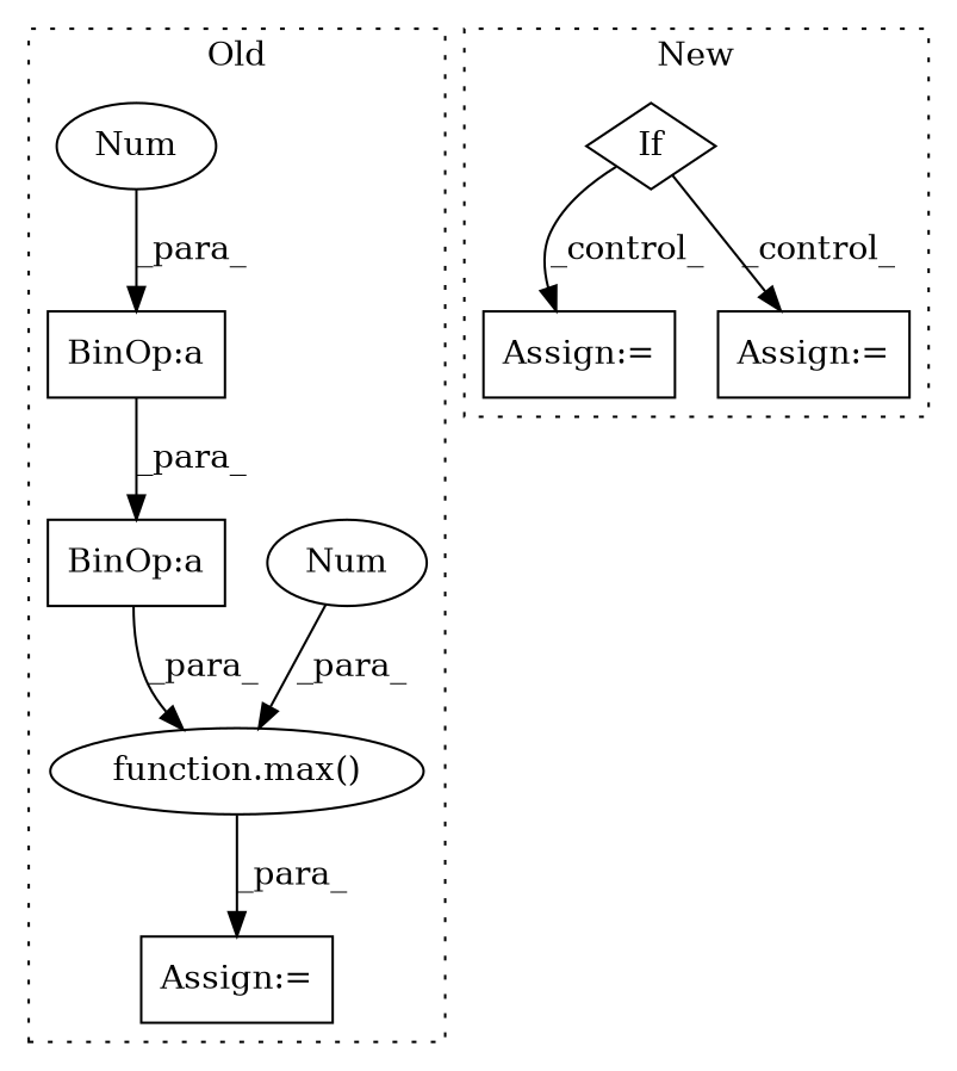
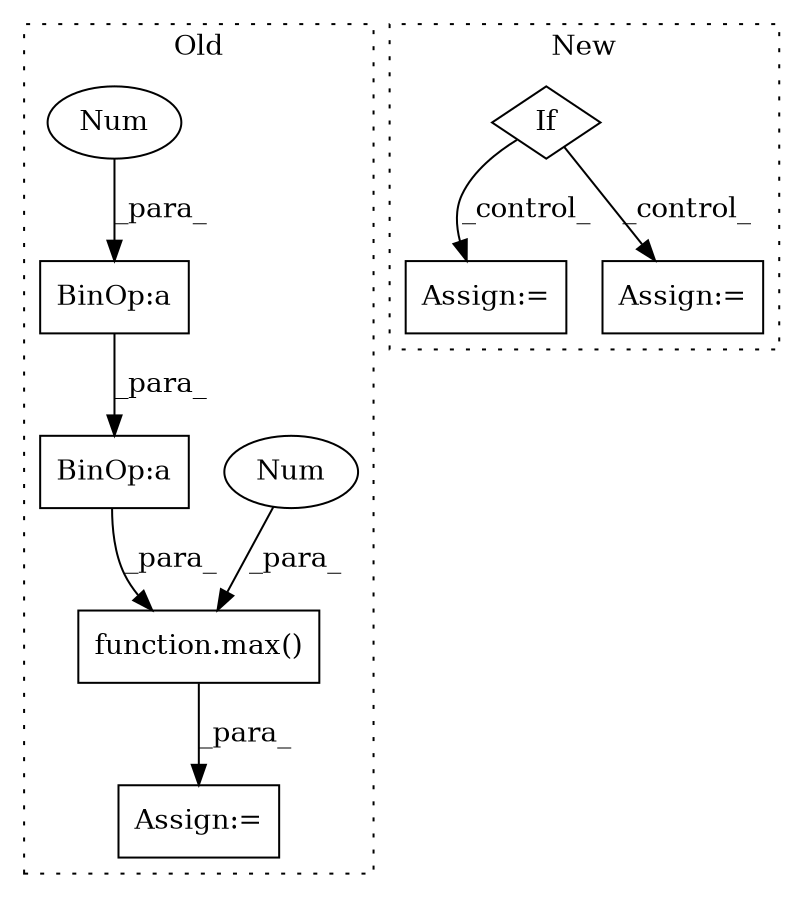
  digraph {
    node [a=68 l=3 shape=box]
-   n1 [a=75 l="4,1" label="function.max()" s="7102,7148" shape=ellipse]
+   n1 [a=75 l="4,1" label="function.max()" s="7102,7148"]
    n2 [label="Assign:=" s=7095]
    n3 [a=76 l=1 label=Num s=7106 shape=ellipse]
    n4 [a=82 label="BinOp:a" s=7124]
    n5 [a=82 label="BinOp:a" s=6330]
    n6 [a=76 l=1 label=Num s=6333 shape=ellipse]
    n7 [a=96 label=If s=9137 shape=diamond]
    n8 [label="Assign:=" s=9324]
    n9 [label="Assign:=" s=9374]
    subgraph cluster_1 {
      label=Old
      style=dotted
      n1
      n2
      n3
      n4
      n5
      n6
    }
    subgraph cluster_2 {
      label=New
      style=dotted
      n7
      n8
      n9
    }
    n1 -> n2 [label=_para_]
    n3 -> n1 [label=_para_]
    n4 -> n1 [label=_para_]
    n5 -> n4 [label=_para_]
    n6 -> n5 [label=_para_]
    n7 -> n8 [label=_control_]
    n7 -> n9 [label=_control_]
  }
